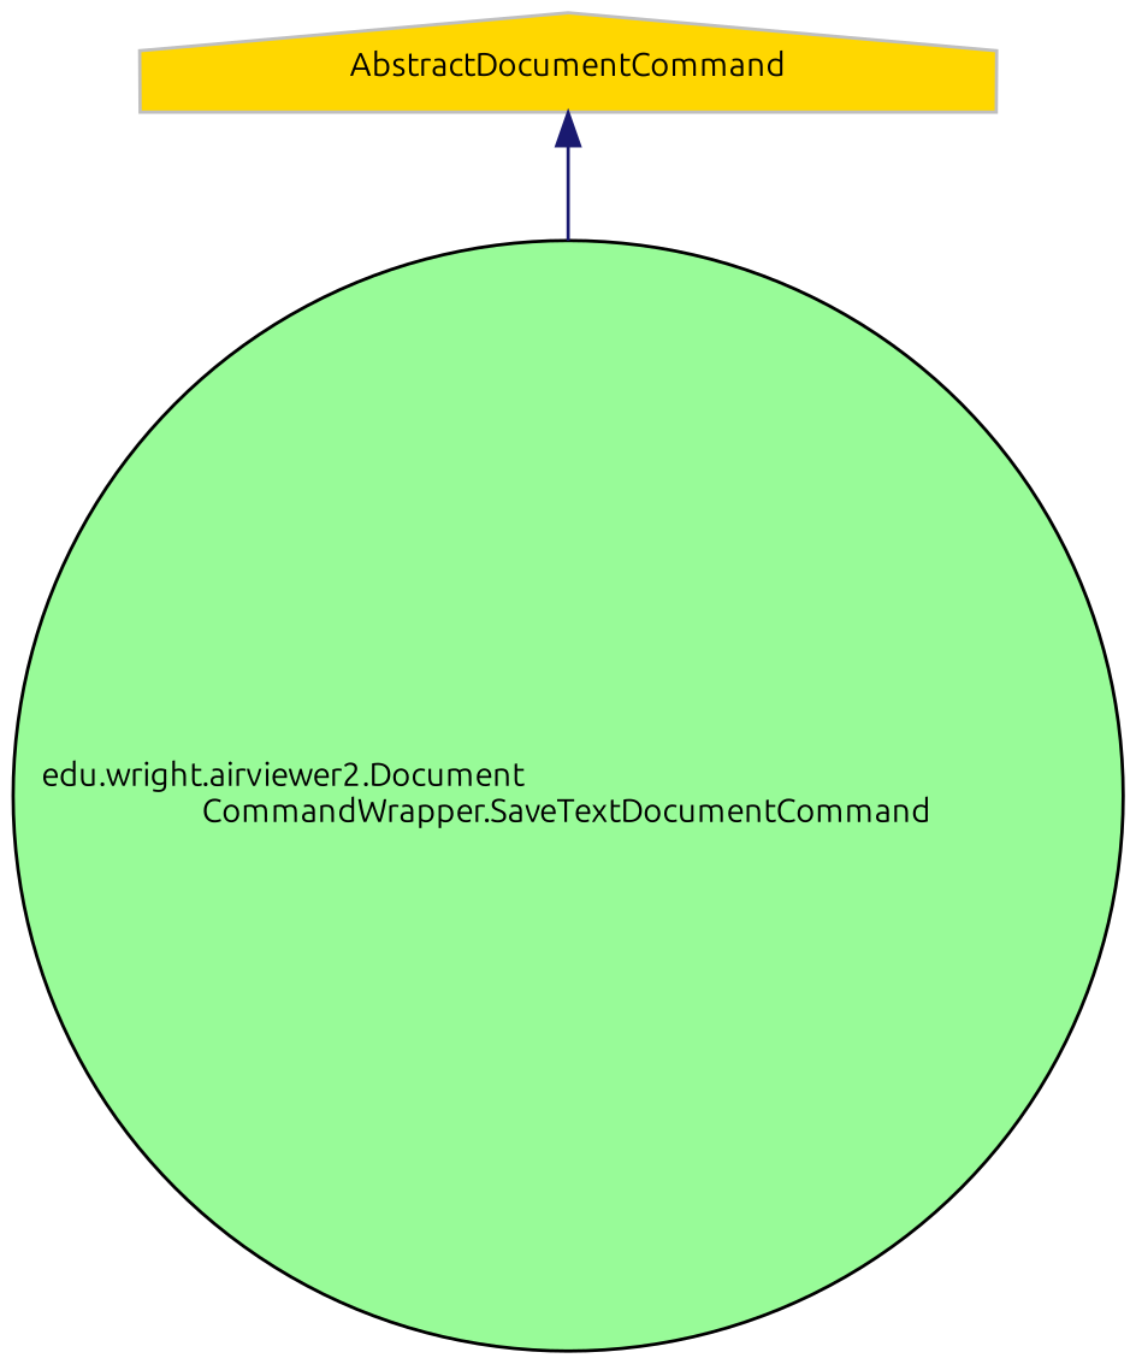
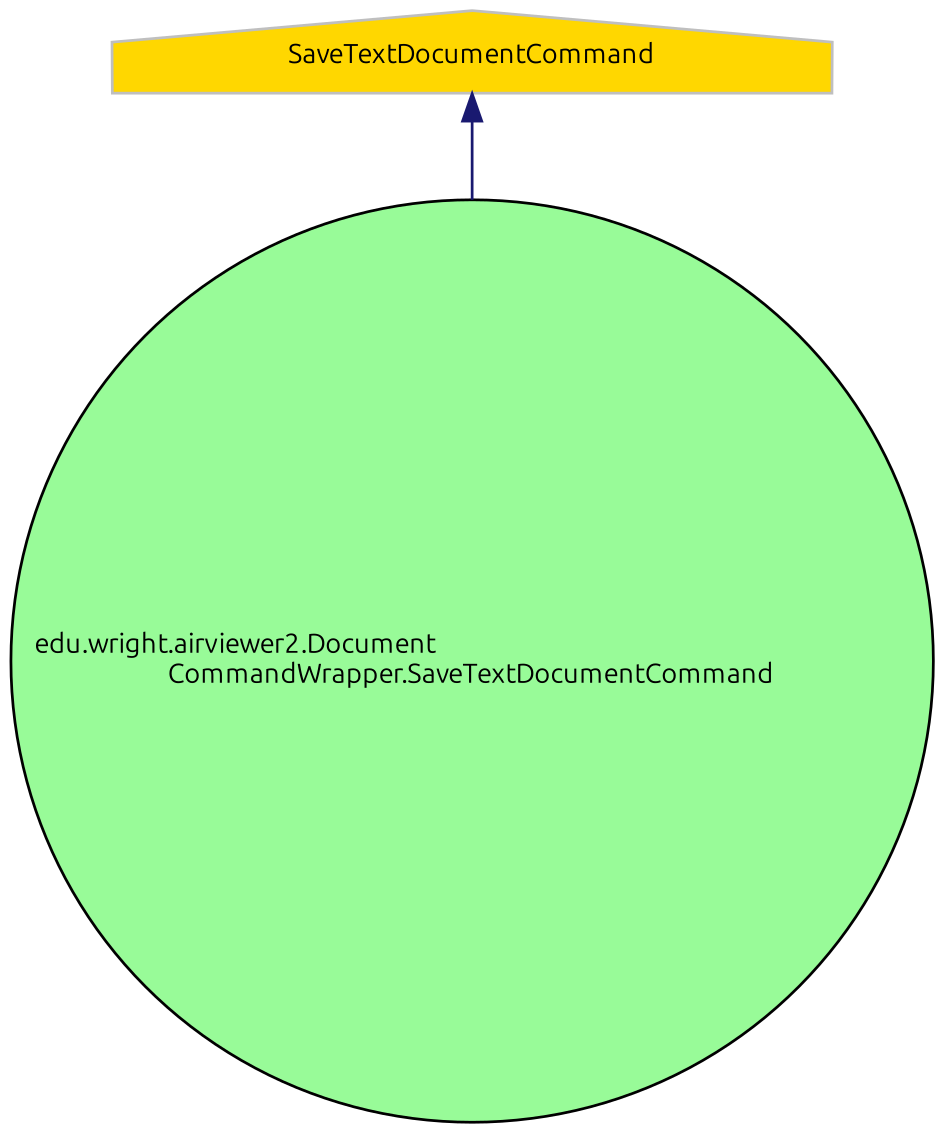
  digraph {
    fontname=Ubuntu
    node [fontname=Ubuntu fontsize=10 style=filled]
    n1 [color=black fillcolor=palegreen fontcolor=black height=0.2 label="edu.wright.airviewer2.Document\lCommandWrapper.SaveTextDocumentCommand" shape=circle width=0.4]
-   n2 [color=grey75 fillcolor=gold height=0.2 label=AbstractDocumentCommand shape=house width=0.4]
+   n2 [color=grey75 fillcolor=gold height=0.2 label=SaveTextDocumentCommand shape=house width=0.4]
    n2 -> n1 [color=midnightblue dir=back fontname=Ubuntu fontsize=10 labelfontname=Helvetica labelfontsize=10 style=solid]
  }
